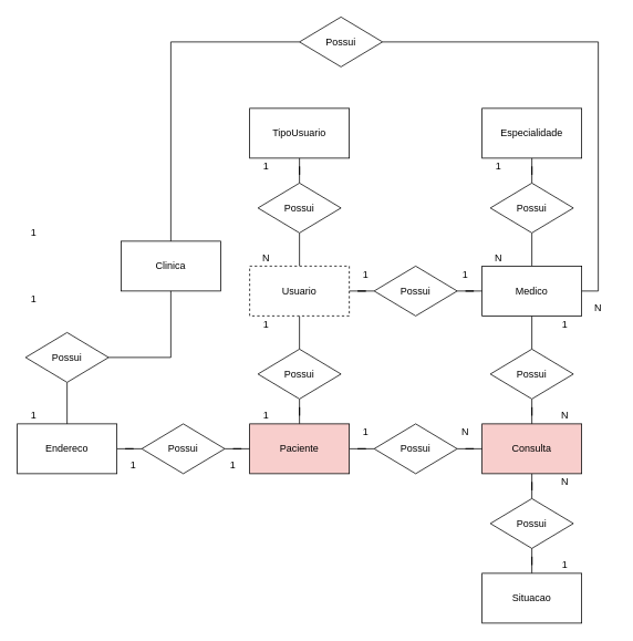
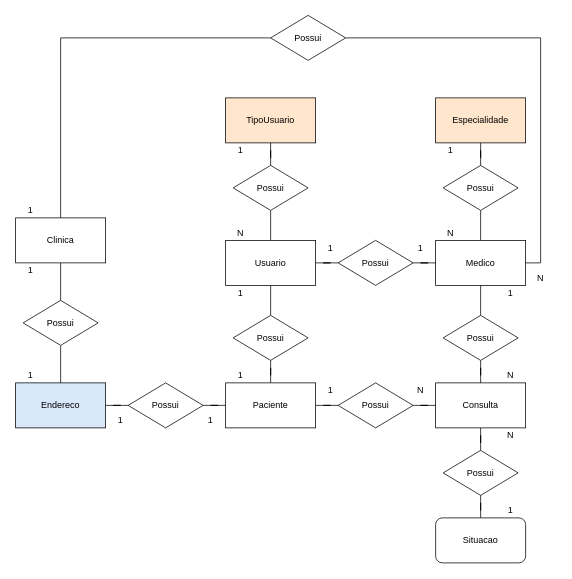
  <mxCell id="0" />
  <mxCell id="1" parent="0" />
- <mxCell id="2" value="Clinica" style="rounded=0;whiteSpace=wrap;html=1;" vertex="1" parent="1"><mxGeometry x="145" y="290" width="120" height="60" as="geometry" /></mxCell>
+ <mxCell id="2" value="Clinica" style="rounded=0;whiteSpace=wrap;html=1;" vertex="1" parent="1"><mxGeometry x="20" y="290" width="120" height="60" as="geometry" /></mxCell>
  <mxCell id="3" value="" style="edgeStyle=orthogonalEdgeStyle;rounded=0;orthogonalLoop=1;jettySize=auto;html=1;endArrow=none;endFill=0;" edge="1" parent="1" source="5" target="18"><mxGeometry relative="1" as="geometry" /></mxCell>
  <mxCell id="4" value="" style="edgeStyle=orthogonalEdgeStyle;rounded=0;orthogonalLoop=1;jettySize=auto;html=1;endArrow=none;endFill=0;" edge="1" parent="1" source="5" target="19"><mxGeometry relative="1" as="geometry" /></mxCell>
- <mxCell id="5" value="Usuario" style="rounded=0;whiteSpace=wrap;html=1;dashed=1;" vertex="1" parent="1"><mxGeometry x="300" y="320" width="120" height="60" as="geometry" /></mxCell>
+ <mxCell id="5" value="Usuario" style="rounded=0;whiteSpace=wrap;html=1;" vertex="1" parent="1"><mxGeometry x="300" y="320" width="120" height="60" as="geometry" /></mxCell>
  <mxCell id="6" value="" style="edgeStyle=orthogonalEdgeStyle;rounded=0;orthogonalLoop=1;jettySize=auto;html=1;endArrow=none;endFill=0;" edge="1" parent="1" source="9" target="34"><mxGeometry relative="1" as="geometry" /></mxCell>
  <mxCell id="7" value="" style="edgeStyle=orthogonalEdgeStyle;rounded=0;orthogonalLoop=1;jettySize=auto;html=1;endArrow=none;endFill=0;" edge="1" parent="1" source="9" target="28"><mxGeometry relative="1" as="geometry" /></mxCell>
  <mxCell id="8" value="" style="edgeStyle=orthogonalEdgeStyle;rounded=0;orthogonalLoop=1;jettySize=auto;html=1;endArrow=none;endFill=0;" edge="1" parent="1" source="9" target="19"><mxGeometry relative="1" as="geometry" /></mxCell>
- <mxCell id="9" value="Paciente" style="rounded=0;whiteSpace=wrap;html=1;fillColor=#f8cecc;" vertex="1" parent="1"><mxGeometry x="300" y="510" width="120" height="60" as="geometry" /></mxCell>
+ <mxCell id="9" value="Paciente" style="rounded=0;whiteSpace=wrap;html=1;" vertex="1" parent="1"><mxGeometry x="300" y="510" width="120" height="60" as="geometry" /></mxCell>
  <mxCell id="10" value="" style="edgeStyle=orthogonalEdgeStyle;rounded=0;orthogonalLoop=1;jettySize=auto;html=1;endArrow=none;endFill=0;" edge="1" parent="1" source="12" target="15"><mxGeometry relative="1" as="geometry" /></mxCell>
  <mxCell id="11" value="" style="edgeStyle=orthogonalEdgeStyle;rounded=0;orthogonalLoop=1;jettySize=auto;html=1;endArrow=none;endFill=0;" edge="1" parent="1" source="12" target="26"><mxGeometry relative="1" as="geometry" /></mxCell>
  <mxCell id="12" value="Medico" style="rounded=0;whiteSpace=wrap;html=1;" vertex="1" parent="1"><mxGeometry x="580" y="320" width="120" height="60" as="geometry" /></mxCell>
- <mxCell id="13" value="Especialidade" style="rounded=0;whiteSpace=wrap;html=1;" vertex="1" parent="1"><mxGeometry x="580" y="130" width="120" height="60" as="geometry" /></mxCell>
+ <mxCell id="13" value="Especialidade" style="rounded=0;whiteSpace=wrap;html=1;fillColor=#ffe6cc;" vertex="1" parent="1"><mxGeometry x="580" y="130" width="120" height="60" as="geometry" /></mxCell>
  <mxCell id="14" value="" style="edgeStyle=orthogonalEdgeStyle;rounded=0;orthogonalLoop=1;jettySize=auto;html=1;endArrow=none;endFill=0;" edge="1" parent="1" source="15" target="13"><mxGeometry relative="1" as="geometry" /></mxCell>
  <mxCell id="15" value="Possui" style="rhombus;whiteSpace=wrap;html=1;" vertex="1" parent="1"><mxGeometry x="590" y="220" width="100" height="60" as="geometry" /></mxCell>
- <mxCell id="16" value="TipoUsuario" style="rounded=0;whiteSpace=wrap;html=1;" vertex="1" parent="1"><mxGeometry x="300" y="130" width="120" height="60" as="geometry" /></mxCell>
+ <mxCell id="16" value="TipoUsuario" style="rounded=0;whiteSpace=wrap;html=1;fillColor=#ffe6cc;" vertex="1" parent="1"><mxGeometry x="300" y="130" width="120" height="60" as="geometry" /></mxCell>
  <mxCell id="17" value="" style="edgeStyle=orthogonalEdgeStyle;rounded=0;orthogonalLoop=1;jettySize=auto;html=1;endArrow=none;endFill=0;" edge="1" parent="1" source="18" target="16"><mxGeometry relative="1" as="geometry" /></mxCell>
  <mxCell id="18" value="Possui" style="rhombus;whiteSpace=wrap;html=1;" vertex="1" parent="1"><mxGeometry x="310" y="220" width="100" height="60" as="geometry" /></mxCell>
  <mxCell id="19" value="Possui" style="rhombus;whiteSpace=wrap;html=1;" vertex="1" parent="1"><mxGeometry x="310" y="420" width="100" height="60" as="geometry" /></mxCell>
  <mxCell id="20" value="" style="edgeStyle=orthogonalEdgeStyle;rounded=0;orthogonalLoop=1;jettySize=auto;html=1;endArrow=none;endFill=0;" edge="1" parent="1" source="22" target="5"><mxGeometry relative="1" as="geometry" /></mxCell>
  <mxCell id="21" value="" style="edgeStyle=orthogonalEdgeStyle;rounded=0;orthogonalLoop=1;jettySize=auto;html=1;endArrow=none;endFill=0;" edge="1" parent="1" source="22" target="12"><mxGeometry relative="1" as="geometry" /></mxCell>
  <mxCell id="22" value="Possui" style="rhombus;whiteSpace=wrap;html=1;" vertex="1" parent="1"><mxGeometry x="450" y="320" width="100" height="60" as="geometry" /></mxCell>
  <mxCell id="23" value="" style="edgeStyle=orthogonalEdgeStyle;rounded=0;orthogonalLoop=1;jettySize=auto;html=1;endArrow=none;endFill=0;" edge="1" parent="1" source="24" target="29"><mxGeometry relative="1" as="geometry" /></mxCell>
- <mxCell id="24" value="Consulta" style="rounded=0;whiteSpace=wrap;html=1;fillColor=#f8cecc;" vertex="1" parent="1"><mxGeometry x="580" y="510" width="120" height="60" as="geometry" /></mxCell>
+ <mxCell id="24" value="Consulta" style="rounded=0;whiteSpace=wrap;html=1;" vertex="1" parent="1"><mxGeometry x="580" y="510" width="120" height="60" as="geometry" /></mxCell>
  <mxCell id="25" value="" style="edgeStyle=orthogonalEdgeStyle;rounded=0;orthogonalLoop=1;jettySize=auto;html=1;endArrow=none;endFill=0;" edge="1" parent="1" source="26" target="24"><mxGeometry relative="1" as="geometry" /></mxCell>
  <mxCell id="26" value="Possui" style="rhombus;whiteSpace=wrap;html=1;" vertex="1" parent="1"><mxGeometry x="590" y="420" width="100" height="60" as="geometry" /></mxCell>
  <mxCell id="27" value="" style="edgeStyle=orthogonalEdgeStyle;rounded=0;orthogonalLoop=1;jettySize=auto;html=1;endArrow=none;endFill=0;" edge="1" parent="1" source="28" target="24"><mxGeometry relative="1" as="geometry" /></mxCell>
  <mxCell id="28" value="Possui" style="rhombus;whiteSpace=wrap;html=1;" vertex="1" parent="1"><mxGeometry x="450" y="510" width="100" height="60" as="geometry" /></mxCell>
  <mxCell id="29" value="Possui" style="rhombus;whiteSpace=wrap;html=1;" vertex="1" parent="1"><mxGeometry x="590" y="600" width="100" height="60" as="geometry" /></mxCell>
  <mxCell id="30" value="" style="edgeStyle=orthogonalEdgeStyle;rounded=0;orthogonalLoop=1;jettySize=auto;html=1;endArrow=none;endFill=0;" edge="1" parent="1" source="31" target="29"><mxGeometry relative="1" as="geometry" /></mxCell>
- <mxCell id="31" value="Situacao" style="rounded=0;whiteSpace=wrap;html=1;" vertex="1" parent="1"><mxGeometry x="580" y="690" width="120" height="60" as="geometry" /></mxCell>
+ <mxCell id="31" value="Situacao" style="whiteSpace=wrap;html=1;rounded=1;" vertex="1" parent="1"><mxGeometry x="580" y="690" width="120" height="60" as="geometry" /></mxCell>
  <mxCell id="32" value="" style="edgeStyle=orthogonalEdgeStyle;rounded=0;orthogonalLoop=1;jettySize=auto;html=1;endArrow=none;endFill=0;" edge="1" parent="1" source="33" target="34"><mxGeometry relative="1" as="geometry" /></mxCell>
- <mxCell id="33" value="Endereco" style="rounded=0;whiteSpace=wrap;html=1;" vertex="1" parent="1"><mxGeometry x="20" y="510" width="120" height="60" as="geometry" /></mxCell>
+ <mxCell id="33" value="Endereco" style="rounded=0;whiteSpace=wrap;html=1;fillColor=#dae8fc;" vertex="1" parent="1"><mxGeometry x="20" y="510" width="120" height="60" as="geometry" /></mxCell>
  <mxCell id="34" value="Possui" style="rhombus;whiteSpace=wrap;html=1;" vertex="1" parent="1"><mxGeometry x="170" y="510" width="100" height="60" as="geometry" /></mxCell>
  <mxCell id="35" value="" style="edgeStyle=orthogonalEdgeStyle;rounded=0;orthogonalLoop=1;jettySize=auto;html=1;endArrow=none;endFill=0;" edge="1" parent="1" source="37" target="2"><mxGeometry relative="1" as="geometry" /></mxCell>
  <mxCell id="36" value="" style="edgeStyle=orthogonalEdgeStyle;rounded=0;orthogonalLoop=1;jettySize=auto;html=1;endArrow=none;endFill=0;" edge="1" parent="1" source="37" target="33"><mxGeometry relative="1" as="geometry" /></mxCell>
  <mxCell id="37" value="Possui" style="rhombus;whiteSpace=wrap;html=1;" vertex="1" parent="1"><mxGeometry x="30" y="400" width="100" height="60" as="geometry" /></mxCell>
  <mxCell id="38" value="1" style="text;html=1;strokeColor=none;fillColor=none;align=center;verticalAlign=middle;whiteSpace=wrap;rounded=0;" vertex="1" parent="1"><mxGeometry x="20" y="350" width="40" height="20" as="geometry" /></mxCell>
  <mxCell id="39" value="1" style="text;html=1;strokeColor=none;fillColor=none;align=center;verticalAlign=middle;whiteSpace=wrap;rounded=0;" vertex="1" parent="1"><mxGeometry x="20" y="490" width="40" height="20" as="geometry" /></mxCell>
  <mxCell id="40" value="1" style="text;html=1;strokeColor=none;fillColor=none;align=center;verticalAlign=middle;whiteSpace=wrap;rounded=0;" vertex="1" parent="1"><mxGeometry x="140" y="550" width="40" height="20" as="geometry" /></mxCell>
  <mxCell id="41" value="1" style="text;html=1;strokeColor=none;fillColor=none;align=center;verticalAlign=middle;whiteSpace=wrap;rounded=0;" vertex="1" parent="1"><mxGeometry x="260" y="550" width="40" height="20" as="geometry" /></mxCell>
  <mxCell id="42" value="1" style="text;html=1;strokeColor=none;fillColor=none;align=center;verticalAlign=middle;whiteSpace=wrap;rounded=0;" vertex="1" parent="1"><mxGeometry x="300" y="190" width="40" height="20" as="geometry" /></mxCell>
  <mxCell id="43" value="N" style="text;html=1;strokeColor=none;fillColor=none;align=center;verticalAlign=middle;whiteSpace=wrap;rounded=0;" vertex="1" parent="1"><mxGeometry x="300" y="300" width="40" height="20" as="geometry" /></mxCell>
  <mxCell id="44" value="1" style="text;html=1;strokeColor=none;fillColor=none;align=center;verticalAlign=middle;whiteSpace=wrap;rounded=0;" vertex="1" parent="1"><mxGeometry x="580" y="190" width="40" height="20" as="geometry" /></mxCell>
  <mxCell id="45" value="N" style="text;html=1;strokeColor=none;fillColor=none;align=center;verticalAlign=middle;whiteSpace=wrap;rounded=0;" vertex="1" parent="1"><mxGeometry x="580" y="300" width="40" height="20" as="geometry" /></mxCell>
  <mxCell id="46" value="1" style="text;html=1;strokeColor=none;fillColor=none;align=center;verticalAlign=middle;whiteSpace=wrap;rounded=0;" vertex="1" parent="1"><mxGeometry x="660" y="380" width="40" height="20" as="geometry" /></mxCell>
  <mxCell id="47" value="N" style="text;html=1;strokeColor=none;fillColor=none;align=center;verticalAlign=middle;whiteSpace=wrap;rounded=0;" vertex="1" parent="1"><mxGeometry x="660" y="490" width="40" height="20" as="geometry" /></mxCell>
  <mxCell id="48" value="N" style="text;html=1;strokeColor=none;fillColor=none;align=center;verticalAlign=middle;whiteSpace=wrap;rounded=0;" vertex="1" parent="1"><mxGeometry x="540" y="510" width="40" height="20" as="geometry" /></mxCell>
  <mxCell id="49" value="1" style="text;html=1;strokeColor=none;fillColor=none;align=center;verticalAlign=middle;whiteSpace=wrap;rounded=0;" vertex="1" parent="1"><mxGeometry x="420" y="510" width="40" height="20" as="geometry" /></mxCell>
  <mxCell id="50" value="N" style="text;html=1;strokeColor=none;fillColor=none;align=center;verticalAlign=middle;whiteSpace=wrap;rounded=0;" vertex="1" parent="1"><mxGeometry x="660" y="570" width="40" height="20" as="geometry" /></mxCell>
  <mxCell id="51" value="1" style="text;html=1;strokeColor=none;fillColor=none;align=center;verticalAlign=middle;whiteSpace=wrap;rounded=0;" vertex="1" parent="1"><mxGeometry x="660" y="670" width="40" height="20" as="geometry" /></mxCell>
  <mxCell id="52" value="1" style="text;html=1;strokeColor=none;fillColor=none;align=center;verticalAlign=middle;whiteSpace=wrap;rounded=0;" vertex="1" parent="1"><mxGeometry x="300" y="380" width="40" height="20" as="geometry" /></mxCell>
  <mxCell id="53" value="1" style="text;html=1;strokeColor=none;fillColor=none;align=center;verticalAlign=middle;whiteSpace=wrap;rounded=0;" vertex="1" parent="1"><mxGeometry x="300" y="490" width="40" height="20" as="geometry" /></mxCell>
  <mxCell id="54" value="1" style="text;html=1;strokeColor=none;fillColor=none;align=center;verticalAlign=middle;whiteSpace=wrap;rounded=0;" vertex="1" parent="1"><mxGeometry x="420" y="320" width="40" height="20" as="geometry" /></mxCell>
  <mxCell id="55" value="1" style="text;html=1;strokeColor=none;fillColor=none;align=center;verticalAlign=middle;whiteSpace=wrap;rounded=0;" vertex="1" parent="1"><mxGeometry x="540" y="320" width="40" height="20" as="geometry" /></mxCell>
  <mxCell id="56" style="edgeStyle=orthogonalEdgeStyle;rounded=0;orthogonalLoop=1;jettySize=auto;html=1;entryX=0.5;entryY=0;entryDx=0;entryDy=0;endArrow=none;endFill=0;" edge="1" parent="1" source="58" target="2"><mxGeometry relative="1" as="geometry" /></mxCell>
  <mxCell id="57" style="edgeStyle=orthogonalEdgeStyle;rounded=0;orthogonalLoop=1;jettySize=auto;html=1;entryX=1;entryY=0.5;entryDx=0;entryDy=0;endArrow=none;endFill=0;" edge="1" parent="1" source="58" target="12"><mxGeometry relative="1" as="geometry" /></mxCell>
  <mxCell id="58" value="Possui" style="rhombus;whiteSpace=wrap;html=1;" vertex="1" parent="1"><mxGeometry x="360" y="20" width="100" height="60" as="geometry" /></mxCell>
  <mxCell id="59" value="N" style="text;html=1;strokeColor=none;fillColor=none;align=center;verticalAlign=middle;whiteSpace=wrap;rounded=0;" vertex="1" parent="1"><mxGeometry x="700" y="360" width="40" height="20" as="geometry" /></mxCell>
  <mxCell id="60" value="1" style="text;html=1;strokeColor=none;fillColor=none;align=center;verticalAlign=middle;whiteSpace=wrap;rounded=0;" vertex="1" parent="1"><mxGeometry x="20" y="270" width="40" height="20" as="geometry" /></mxCell>
